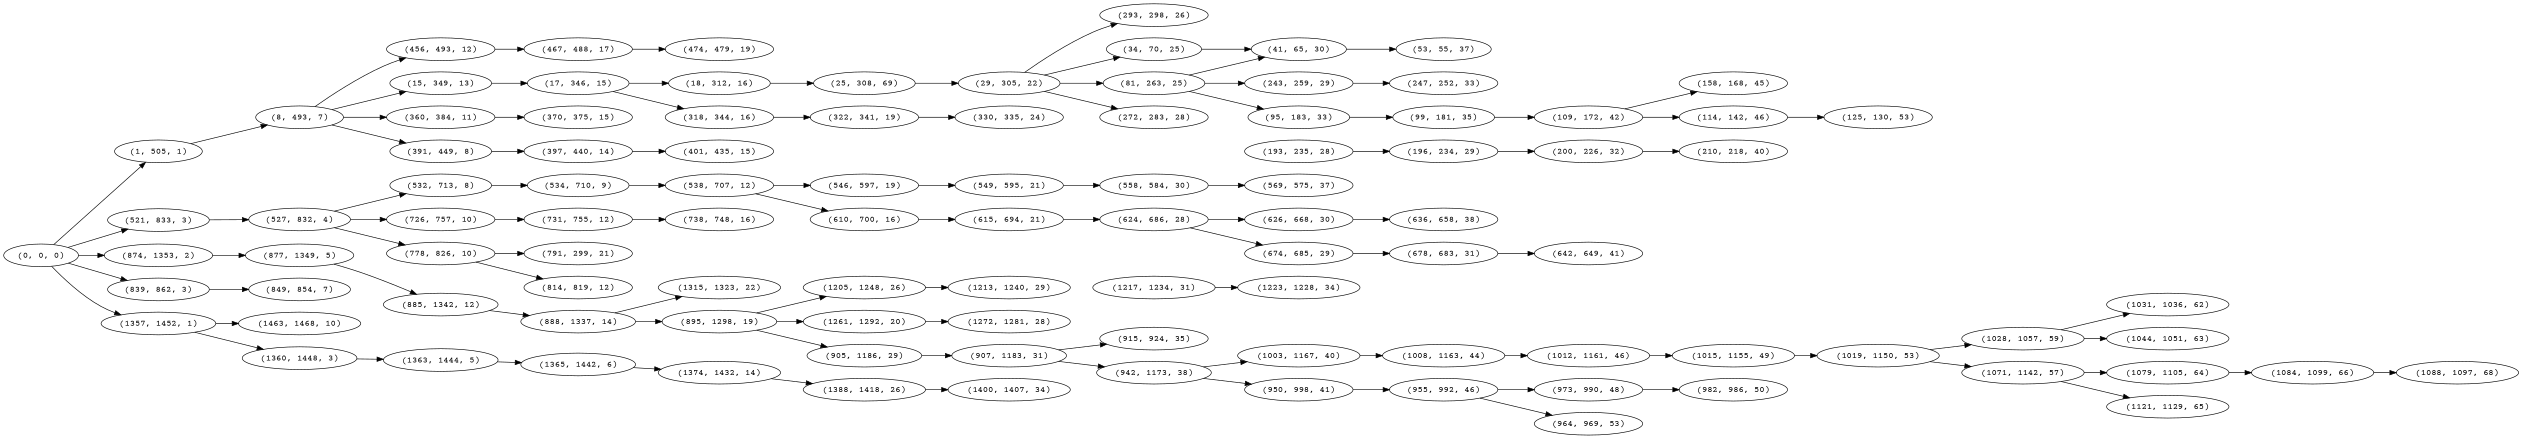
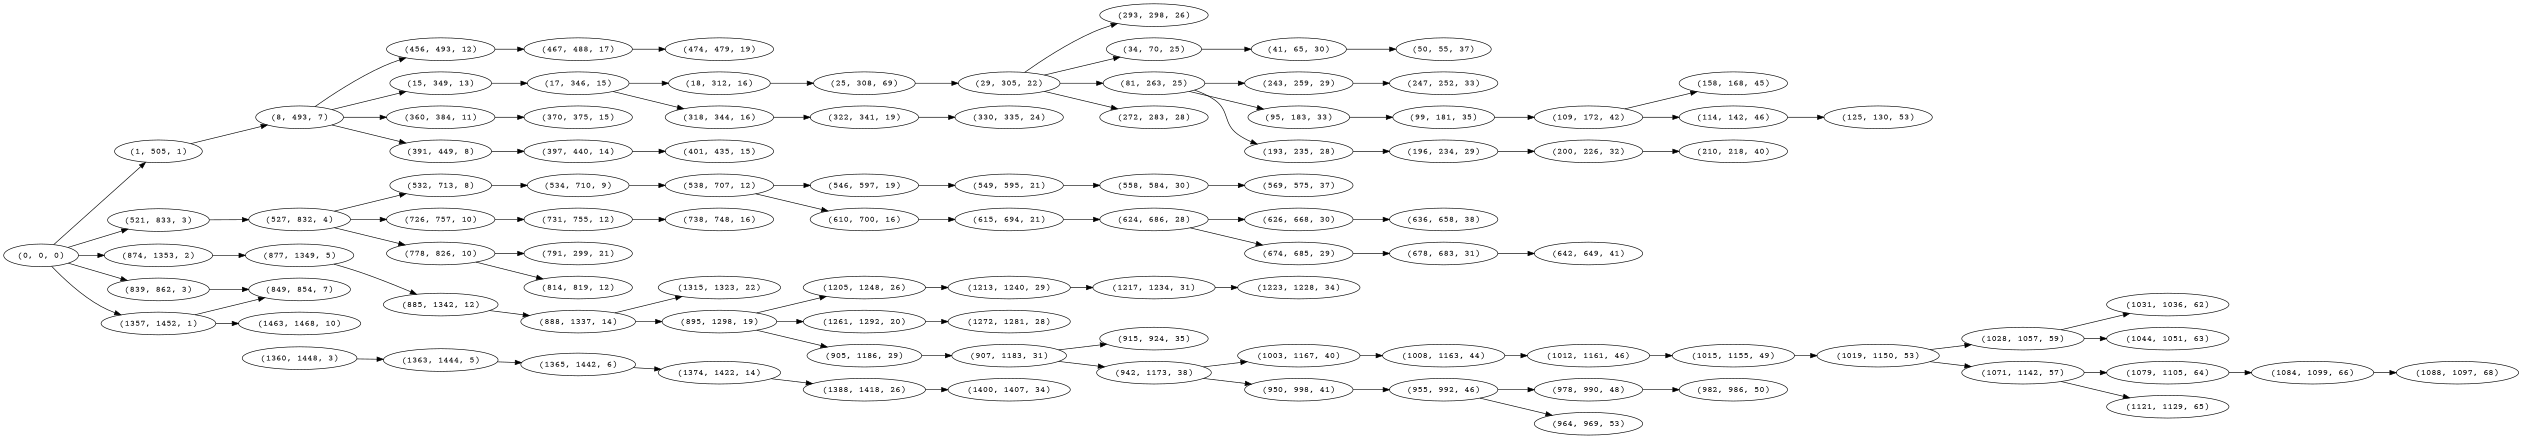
  digraph {
    fontname="Courier Prime"
    rankdir=LR
    node [fontname="Courier Prime"]
    edge [fontname="Courier Prime"]
    "(0, 0, 0)"
    "(1, 505, 1)"
    "(521, 833, 3)"
    "(839, 862, 3)"
    "(874, 1353, 2)"
    "(1357, 1452, 1)"
    n7 [label="(8, 493, 7)"]
    "(527, 832, 4)"
    "(849, 854, 7)"
    "(877, 1349, 5)"
    "(1463, 1468, 10)"
    "(1360, 1448, 3)"
    "(15, 349, 13)"
    "(360, 384, 11)"
    "(391, 449, 8)"
    "(456, 493, 12)"
    "(17, 346, 15)"
    "(370, 375, 15)"
    "(397, 440, 14)"
    "(467, 488, 17)"
    "(18, 312, 16)"
    "(318, 344, 16)"
    n23 [label="(25, 308, 69)"]
    "(322, 341, 19)"
    "(29, 305, 22)"
    "(34, 70, 25)"
    "(81, 263, 25)"
    "(272, 283, 28)"
    "(293, 298, 26)"
    "(41, 65, 30)"
    "(95, 183, 33)"
    "(193, 235, 28)"
    "(243, 259, 29)"
-   "(50, 55, 37)" [label="(53, 55, 37)"]
+   "(50, 55, 37)"
    "(99, 181, 35)"
    "(196, 234, 29)"
    "(247, 252, 33)"
    "(109, 172, 42)"
    "(114, 142, 46)"
    "(158, 168, 45)"
    "(125, 130, 53)"
    "(200, 226, 32)"
    "(210, 218, 40)"
    "(330, 335, 24)"
    "(401, 435, 15)"
    "(474, 479, 19)"
    "(532, 713, 8)"
    "(726, 757, 10)"
    "(778, 826, 10)"
    "(534, 710, 9)"
    "(731, 755, 12)"
    n52 [label="(791, 299, 21)"]
    "(814, 819, 12)"
    "(538, 707, 12)"
    "(546, 597, 19)"
    "(610, 700, 16)"
    "(549, 595, 21)"
    "(615, 694, 21)"
    "(558, 584, 30)"
    "(569, 575, 37)"
    "(624, 686, 28)"
    "(626, 668, 30)"
    "(674, 685, 29)"
    "(636, 658, 38)"
    "(678, 683, 31)"
    "(642, 649, 41)"
    "(738, 748, 16)"
    "(885, 1342, 12)"
    "(888, 1337, 14)"
    "(895, 1298, 19)"
    "(1315, 1323, 22)"
    "(905, 1186, 29)"
    "(1205, 1248, 26)"
    "(1261, 1292, 20)"
    "(907, 1183, 31)"
    "(1213, 1240, 29)"
    "(1272, 1281, 28)"
    "(915, 924, 35)"
    "(942, 1173, 38)"
    "(950, 998, 41)"
    "(1003, 1167, 40)"
    "(955, 992, 46)"
    "(1008, 1163, 44)"
    "(964, 969, 53)"
-   "(978, 990, 48)" [label="(973, 990, 48)"]
+   "(978, 990, 48)"
    "(982, 986, 50)"
    "(1012, 1161, 46)"
    "(1015, 1155, 49)"
    "(1019, 1150, 53)"
    "(1028, 1057, 59)"
    "(1071, 1142, 57)"
    "(1031, 1036, 62)"
    "(1044, 1051, 63)"
    "(1079, 1105, 64)"
    "(1121, 1129, 65)"
    "(1084, 1099, 66)"
    "(1088, 1097, 68)"
    "(1217, 1234, 31)"
    "(1223, 1228, 34)"
    "(1363, 1444, 5)"
    "(1365, 1442, 6)"
-   "(1374, 1432, 14)"
+   "(1374, 1432, 14)" [label="(1374, 1422, 14)"]
    "(1388, 1418, 26)"
    "(1400, 1407, 34)"
    "(0, 0, 0)" -> "(1, 505, 1)"
    "(0, 0, 0)" -> "(521, 833, 3)"
    "(0, 0, 0)" -> "(839, 862, 3)"
    "(0, 0, 0)" -> "(874, 1353, 2)"
    "(0, 0, 0)" -> "(1357, 1452, 1)"
    "(1, 505, 1)" -> n7
    "(521, 833, 3)" -> "(527, 832, 4)"
    "(839, 862, 3)" -> "(849, 854, 7)"
    "(874, 1353, 2)" -> "(877, 1349, 5)"
    "(1357, 1452, 1)" -> "(1463, 1468, 10)"
-   "(1357, 1452, 1)" -> "(1360, 1448, 3)"
+   "(1357, 1452, 1)" -> "(849, 854, 7)"
    n7 -> "(15, 349, 13)"
    n7 -> "(360, 384, 11)"
    n7 -> "(391, 449, 8)"
    n7 -> "(456, 493, 12)"
    "(527, 832, 4)" -> "(532, 713, 8)"
    "(527, 832, 4)" -> "(726, 757, 10)"
    "(527, 832, 4)" -> "(778, 826, 10)"
    "(877, 1349, 5)" -> "(885, 1342, 12)"
    "(1360, 1448, 3)" -> "(1363, 1444, 5)"
    "(15, 349, 13)" -> "(17, 346, 15)"
    "(360, 384, 11)" -> "(370, 375, 15)"
    "(391, 449, 8)" -> "(397, 440, 14)"
    "(456, 493, 12)" -> "(467, 488, 17)"
    "(17, 346, 15)" -> "(18, 312, 16)"
    "(17, 346, 15)" -> "(318, 344, 16)"
    "(397, 440, 14)" -> "(401, 435, 15)"
    "(467, 488, 17)" -> "(474, 479, 19)"
    "(18, 312, 16)" -> n23
    "(318, 344, 16)" -> "(322, 341, 19)"
    n23 -> "(29, 305, 22)"
    "(322, 341, 19)" -> "(330, 335, 24)"
    "(29, 305, 22)" -> "(34, 70, 25)"
    "(29, 305, 22)" -> "(81, 263, 25)"
    "(29, 305, 22)" -> "(272, 283, 28)"
    "(29, 305, 22)" -> "(293, 298, 26)"
    "(34, 70, 25)" -> "(41, 65, 30)"
    "(81, 263, 25)" -> "(95, 183, 33)"
-   "(81, 263, 25)" -> "(41, 65, 30)"
+   "(81, 263, 25)" -> "(193, 235, 28)"
    "(81, 263, 25)" -> "(243, 259, 29)"
    "(41, 65, 30)" -> "(50, 55, 37)"
    "(95, 183, 33)" -> "(99, 181, 35)"
    "(193, 235, 28)" -> "(196, 234, 29)"
    "(243, 259, 29)" -> "(247, 252, 33)"
    "(99, 181, 35)" -> "(109, 172, 42)"
    "(196, 234, 29)" -> "(200, 226, 32)"
    "(109, 172, 42)" -> "(114, 142, 46)"
    "(109, 172, 42)" -> "(158, 168, 45)"
    "(114, 142, 46)" -> "(125, 130, 53)"
    "(200, 226, 32)" -> "(210, 218, 40)"
    "(532, 713, 8)" -> "(534, 710, 9)"
    "(726, 757, 10)" -> "(731, 755, 12)"
    "(778, 826, 10)" -> n52
    "(778, 826, 10)" -> "(814, 819, 12)"
    "(534, 710, 9)" -> "(538, 707, 12)"
    "(731, 755, 12)" -> "(738, 748, 16)"
    "(538, 707, 12)" -> "(546, 597, 19)"
    "(538, 707, 12)" -> "(610, 700, 16)"
    "(546, 597, 19)" -> "(549, 595, 21)"
    "(610, 700, 16)" -> "(615, 694, 21)"
    "(549, 595, 21)" -> "(558, 584, 30)"
    "(615, 694, 21)" -> "(624, 686, 28)"
    "(558, 584, 30)" -> "(569, 575, 37)"
    "(624, 686, 28)" -> "(626, 668, 30)"
    "(624, 686, 28)" -> "(674, 685, 29)"
    "(626, 668, 30)" -> "(636, 658, 38)"
    "(674, 685, 29)" -> "(678, 683, 31)"
    "(678, 683, 31)" -> "(642, 649, 41)"
    "(885, 1342, 12)" -> "(888, 1337, 14)"
    "(888, 1337, 14)" -> "(895, 1298, 19)"
    "(888, 1337, 14)" -> "(1315, 1323, 22)"
    "(895, 1298, 19)" -> "(905, 1186, 29)"
    "(895, 1298, 19)" -> "(1205, 1248, 26)"
    "(895, 1298, 19)" -> "(1261, 1292, 20)"
    "(905, 1186, 29)" -> "(907, 1183, 31)"
    "(1205, 1248, 26)" -> "(1213, 1240, 29)"
    "(1261, 1292, 20)" -> "(1272, 1281, 28)"
    "(907, 1183, 31)" -> "(915, 924, 35)"
    "(907, 1183, 31)" -> "(942, 1173, 38)"
+   "(1213, 1240, 29)" -> "(1217, 1234, 31)"
    "(942, 1173, 38)" -> "(950, 998, 41)"
    "(942, 1173, 38)" -> "(1003, 1167, 40)"
    "(950, 998, 41)" -> "(955, 992, 46)"
    "(1003, 1167, 40)" -> "(1008, 1163, 44)"
    "(955, 992, 46)" -> "(964, 969, 53)"
    "(955, 992, 46)" -> "(978, 990, 48)"
    "(1008, 1163, 44)" -> "(1012, 1161, 46)"
    "(978, 990, 48)" -> "(982, 986, 50)"
    "(1012, 1161, 46)" -> "(1015, 1155, 49)"
    "(1015, 1155, 49)" -> "(1019, 1150, 53)"
    "(1019, 1150, 53)" -> "(1028, 1057, 59)"
    "(1019, 1150, 53)" -> "(1071, 1142, 57)"
    "(1028, 1057, 59)" -> "(1031, 1036, 62)"
    "(1028, 1057, 59)" -> "(1044, 1051, 63)"
    "(1071, 1142, 57)" -> "(1079, 1105, 64)"
    "(1071, 1142, 57)" -> "(1121, 1129, 65)"
    "(1079, 1105, 64)" -> "(1084, 1099, 66)"
    "(1084, 1099, 66)" -> "(1088, 1097, 68)"
    "(1217, 1234, 31)" -> "(1223, 1228, 34)"
    "(1363, 1444, 5)" -> "(1365, 1442, 6)"
    "(1365, 1442, 6)" -> "(1374, 1432, 14)"
    "(1374, 1432, 14)" -> "(1388, 1418, 26)"
    "(1388, 1418, 26)" -> "(1400, 1407, 34)"
  }
